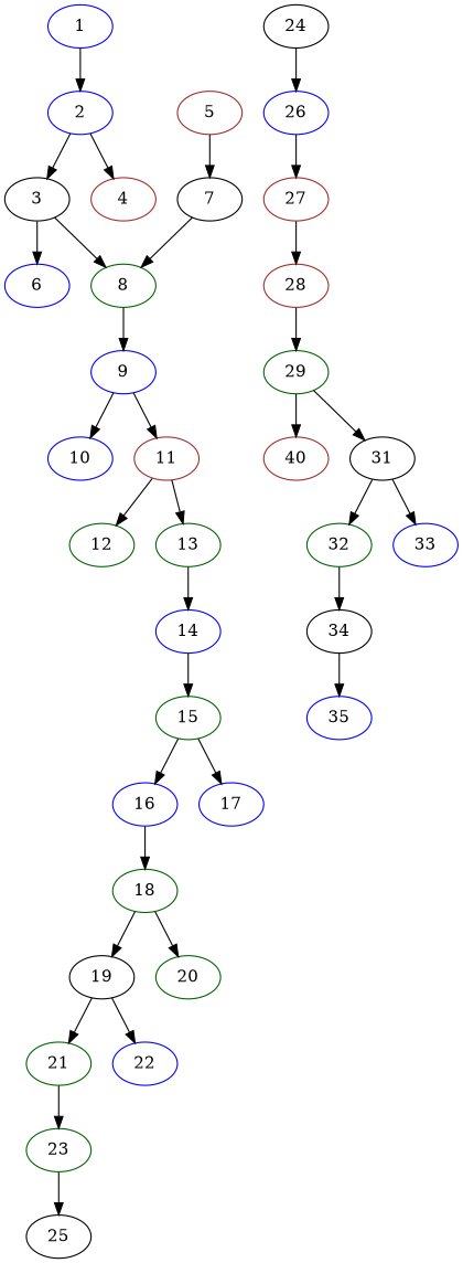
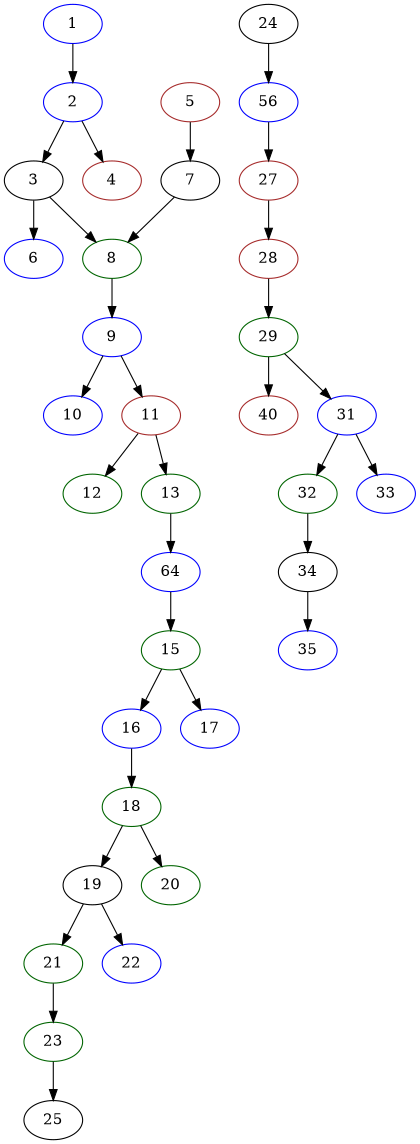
  digraph {
    node [alpha=0.04 color=blue]
    1 [alpha=0.01 expect_size=30086144]
    2 [alpha=0.11 expect_size=19929088]
    3 [alpha=0.03 color=black expect_size=43508736]
    4 [alpha=0.09 color=brown expect_size=28274688]
    6 [alpha=0.02 expect_size=33682432]
    8 [color=darkgreen expect_size=13680640]
    5 [alpha=0.06 color=brown expect_size=32218112]
    7 [alpha=0.17 color=black expect_size=39311360]
    9 [alpha=0.08 expect_size=16425984]
    10 [alpha=0.13 expect_size=43838464]
    11 [alpha=0.01 color=brown expect_size=9355264]
    12 [alpha=0.02 color=darkgreen expect_size=12640256]
    13 [alpha=0.03 color=darkgreen expect_size=39525376]
-   14 [alpha=0.08 expect_size=46809088]
+   14 [alpha=0.08 expect_size=46809088 label=64]
    15 [alpha=0.10 color=darkgreen expect_size=21954560]
    16 [alpha=0.16 expect_size=35391488]
    17 [alpha=0.18 expect_size=39445504]
    18 [alpha=0.17 color=darkgreen expect_size=33225728]
    19 [color=black expect_size=43251712]
    20 [alpha=0.12 color=darkgreen expect_size=16077824]
    21 [alpha=0.10 color=darkgreen expect_size=47820800]
    22 [alpha=0.14 expect_size=50881536]
    23 [alpha=0.15 color=darkgreen expect_size=7672832]
    25 [alpha=0.06 color=black expect_size=33533952]
    24 [alpha=0.05 color=black expect_size=14721024]
-   26 [alpha=0.00 expect_size=9168896]
+   26 [alpha=0.00 expect_size=9168896 label=56]
    27 [alpha=0.08 color=brown expect_size=45863936]
    28 [alpha=0.20 color=brown expect_size=40128512]
    29 [alpha=0.16 color=darkgreen expect_size=32883712]
    n30 [alpha=0.09 color=brown expect_size=43319296 label=40]
-   31 [color=black expect_size=24198144]
+   31 [expect_size=24198144]
    32 [alpha=0.01 color=darkgreen expect_size=47551488]
    33 [alpha=0.14 expect_size=33693696]
    34 [color=black expect_size=20891648]
    35 [alpha=0.00 expect_size=32177152]
    1 -> 2
    2 -> 3
    2 -> 4
    3 -> 6
    3 -> 8
    8 -> 9
    5 -> 7
    7 -> 8
    9 -> 10
    9 -> 11
    11 -> 12
    11 -> 13
    13 -> 14
    14 -> 15
    15 -> 16
    15 -> 17
    16 -> 18
    18 -> 19
    18 -> 20
    19 -> 21
    19 -> 22
    21 -> 23
    23 -> 25
    24 -> 26
    26 -> 27
    27 -> 28
    28 -> 29
    29 -> n30
    29 -> 31
    31 -> 32
    31 -> 33
    32 -> 34
    34 -> 35
  }
